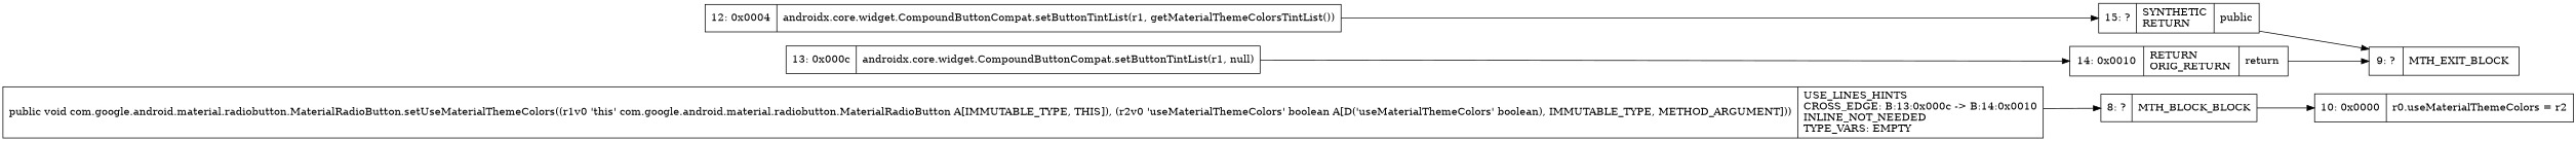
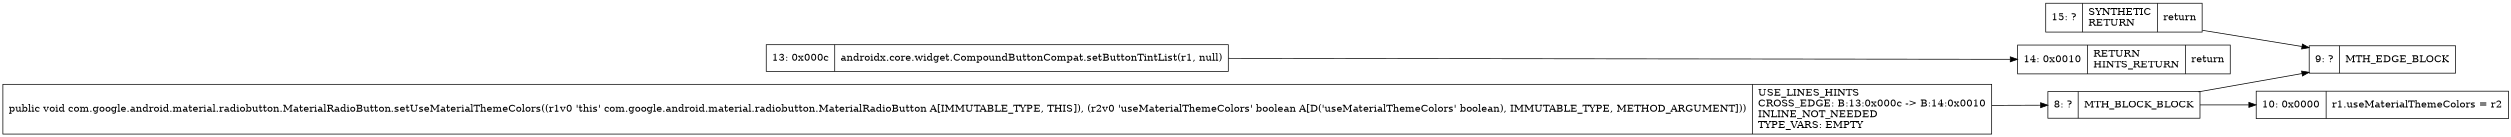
  digraph {
    rankdir=LR
    node [shape=record]
    n1 [label="{8\:\ ?|MTH_BLOCK_BLOCK\l}"]
-   n2 [label="{10\:\ 0x0000|r0.useMaterialThemeColors = r2\l}"]
-   n3 [label="{12\:\ 0x0004|androidx.core.widget.CompoundButtonCompat.setButtonTintList(r1, getMaterialThemeColorsTintList())\l}"]
-   n4 [label="{15\:\ ?|SYNTHETIC\lRETURN\l|public\l}"]
+   n2 [label="{10\:\ 0x0000|r1.useMaterialThemeColors = r2\l}"]
+   n4 [label="{15\:\ ?|SYNTHETIC\lRETURN\l|return\l}"]
    n5 [label="{13\:\ 0x000c|androidx.core.widget.CompoundButtonCompat.setButtonTintList(r1, null)\l}"]
-   n6 [label="{14\:\ 0x0010|RETURN\lORIG_RETURN\l|return\l}"]
-   n7 [label="{9\:\ ?|MTH_EXIT_BLOCK\l}"]
+   n6 [label="{14\:\ 0x0010|RETURN\lHINTS_RETURN\l|return\l}"]
+   n7 [label="{9\:\ ?|MTH_EDGE_BLOCK\l}"]
    n8 [label="{public void com.google.android.material.radiobutton.MaterialRadioButton.setUseMaterialThemeColors((r1v0 'this' com.google.android.material.radiobutton.MaterialRadioButton A[IMMUTABLE_TYPE, THIS]), (r2v0 'useMaterialThemeColors' boolean A[D('useMaterialThemeColors' boolean), IMMUTABLE_TYPE, METHOD_ARGUMENT]))  | USE_LINES_HINTS\lCROSS_EDGE: B:13:0x000c \-\> B:14:0x0010\lINLINE_NOT_NEEDED\lTYPE_VARS: EMPTY\l}"]
    n1 -> n2
-   n3 -> n4
    n4 -> n7
    n5 -> n6
-   n6 -> n7
+   n1 -> n7
    n8 -> n1
  }
